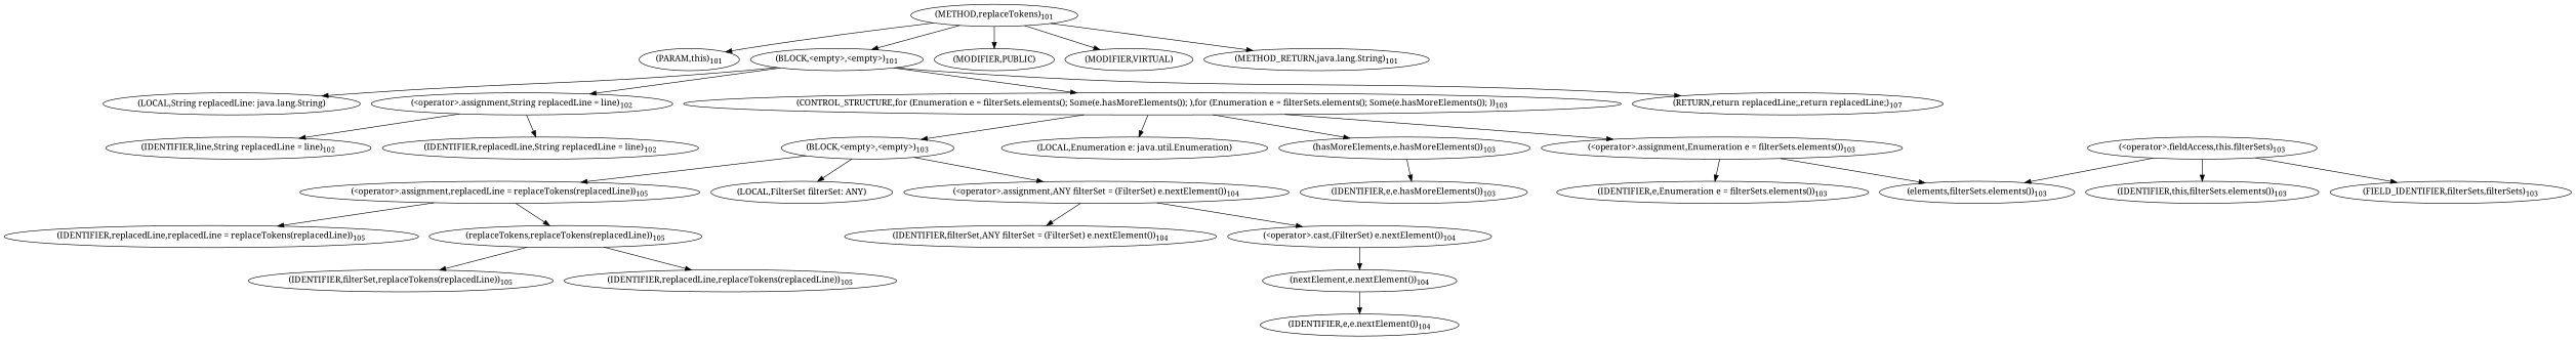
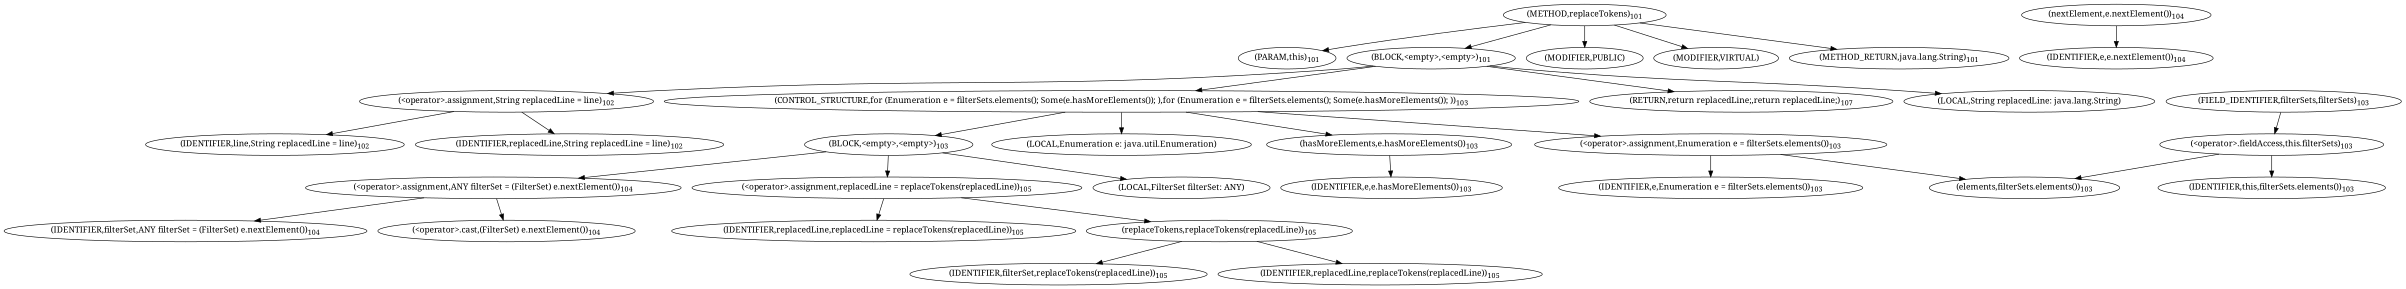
  digraph {
    fontname="Noto Serif"
    node [fontname="Noto Serif"]
    edge [fontname="Noto Serif"]
    n1 [label=<(METHOD,replaceTokens)<SUB>101</SUB>>]
    n2 [label=<(PARAM,this)<SUB>101</SUB>>]
    n3 [label=<(BLOCK,&lt;empty&gt;,&lt;empty&gt;)<SUB>101</SUB>>]
    n4 [label=<(MODIFIER,PUBLIC)>]
    n5 [label=<(MODIFIER,VIRTUAL)>]
    n6 [label=<(METHOD_RETURN,java.lang.String)<SUB>101</SUB>>]
    n7 [label=<(LOCAL,String replacedLine: java.lang.String)>]
    n8 [label=<(&lt;operator&gt;.assignment,String replacedLine = line)<SUB>102</SUB>>]
    n9 [label=<(CONTROL_STRUCTURE,for (Enumeration e = filterSets.elements(); Some(e.hasMoreElements()); ),for (Enumeration e = filterSets.elements(); Some(e.hasMoreElements()); ))<SUB>103</SUB>>]
    n10 [label=<(RETURN,return replacedLine;,return replacedLine;)<SUB>107</SUB>>]
    n11 [label=<(IDENTIFIER,replacedLine,String replacedLine = line)<SUB>102</SUB>>]
    n12 [label=<(IDENTIFIER,line,String replacedLine = line)<SUB>102</SUB>>]
    n13 [label=<(LOCAL,Enumeration e: java.util.Enumeration)>]
    n14 [label=<(&lt;operator&gt;.assignment,Enumeration e = filterSets.elements())<SUB>103</SUB>>]
    n15 [label=<(hasMoreElements,e.hasMoreElements())<SUB>103</SUB>>]
    n16 [label=<(BLOCK,&lt;empty&gt;,&lt;empty&gt;)<SUB>103</SUB>>]
    n17 [label=<(IDENTIFIER,e,Enumeration e = filterSets.elements())<SUB>103</SUB>>]
    n18 [label=<(elements,filterSets.elements())<SUB>103</SUB>>]
    n19 [label=<(IDENTIFIER,e,e.hasMoreElements())<SUB>103</SUB>>]
    n20 [label=<(LOCAL,FilterSet filterSet: ANY)>]
    n21 [label=<(&lt;operator&gt;.assignment,ANY filterSet = (FilterSet) e.nextElement())<SUB>104</SUB>>]
    n22 [label=<(&lt;operator&gt;.assignment,replacedLine = replaceTokens(replacedLine))<SUB>105</SUB>>]
    n23 [label=<(&lt;operator&gt;.fieldAccess,this.filterSets)<SUB>103</SUB>>]
    n24 [label=<(IDENTIFIER,this,filterSets.elements())<SUB>103</SUB>>]
    n25 [label=<(FIELD_IDENTIFIER,filterSets,filterSets)<SUB>103</SUB>>]
    n26 [label=<(IDENTIFIER,filterSet,ANY filterSet = (FilterSet) e.nextElement())<SUB>104</SUB>>]
    n27 [label=<(&lt;operator&gt;.cast,(FilterSet) e.nextElement())<SUB>104</SUB>>]
    n28 [label=<(IDENTIFIER,replacedLine,replacedLine = replaceTokens(replacedLine))<SUB>105</SUB>>]
    n29 [label=<(replaceTokens,replaceTokens(replacedLine))<SUB>105</SUB>>]
    n30 [label=<(nextElement,e.nextElement())<SUB>104</SUB>>]
    n31 [label=<(IDENTIFIER,e,e.nextElement())<SUB>104</SUB>>]
    n32 [label=<(IDENTIFIER,filterSet,replaceTokens(replacedLine))<SUB>105</SUB>>]
    n33 [label=<(IDENTIFIER,replacedLine,replaceTokens(replacedLine))<SUB>105</SUB>>]
    n1 -> n2
    n1 -> n3
    n1 -> n4
    n1 -> n5
    n1 -> n6
    n3 -> n7
    n3 -> n8
    n3 -> n9
    n3 -> n10
    n8 -> n11
    n8 -> n12
    n9 -> n13
    n9 -> n14
    n9 -> n15
    n9 -> n16
    n14 -> n17
    n14 -> n18
    n15 -> n19
    n16 -> n20
    n16 -> n21
    n16 -> n22
    n21 -> n26
    n21 -> n27
    n22 -> n28
    n22 -> n29
    n23 -> n18
    n23 -> n24
-   n23 -> n25
-   n27 -> n30
+   n25 -> n23
    n29 -> n32
    n29 -> n33
    n30 -> n31
  }
